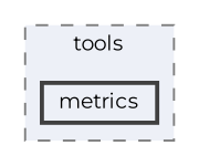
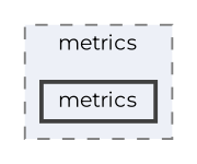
  digraph {
    compound=true
    rankdir=LR
    fontname=Montserrat
    n1 [color=grey25 fillcolor="#edf0f7" fontname=Montserrat fontsize=10 height=0.2 label=metrics shape=box style="filled,bold" width=0.4]
    subgraph cluster_1 {
      bgcolor="#edf0f7"
      fontsize=10
-     label=tools
+     label=metrics
      pencolor=grey50
      style="filled,dashed"
      n1
    }
  }
